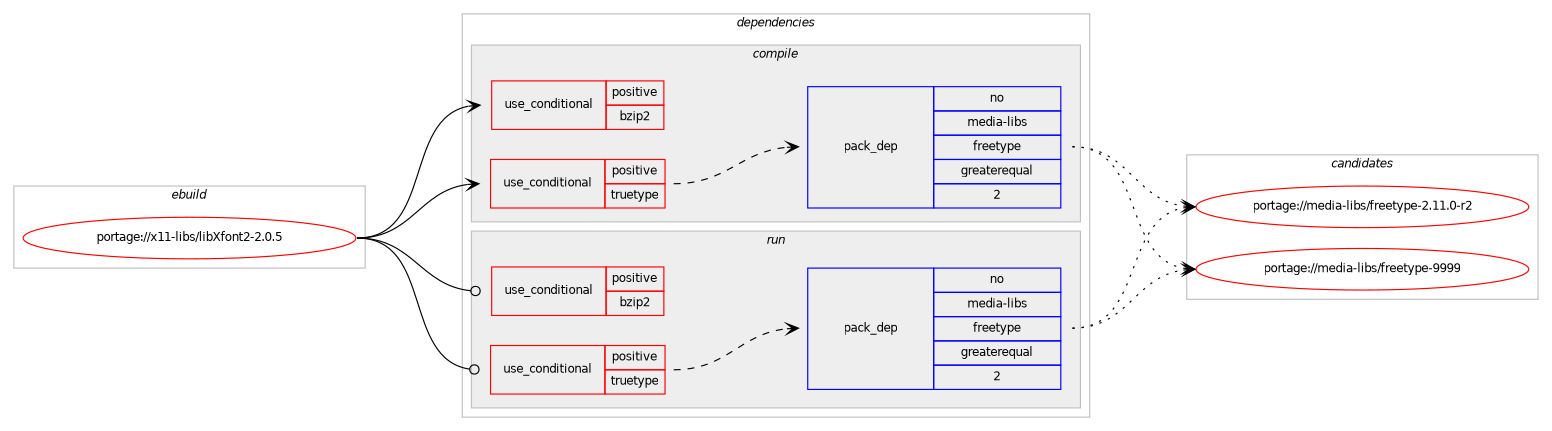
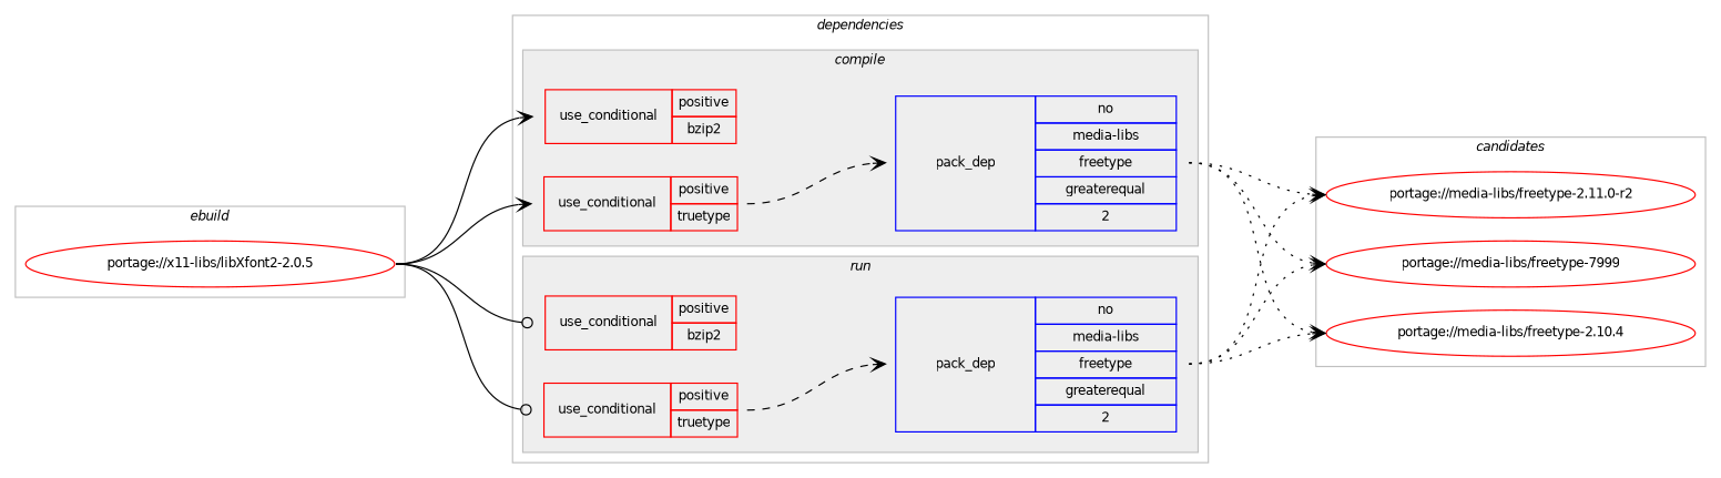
  digraph {
    compound=true
    concentrate=true
    fontname=Helvetica
    fontsize=10
    newrank=true
    rankdir=LR
    ranksep=1.5
    node [color=red fontname=Helvetica fontsize=10 shape=none]
    edge [arrowhead=vee headport=w style=dotted tailport=e weight=20]
    n1 [label="portage://x11-libs/libXfont2-2.0.5" width=4 shape=""]
    n2 [label=<<TABLE BORDER="0" CELLBORDER="1" CELLSPACING="0" CELLPADDING="4"><TR><TD ROWSPAN="3" CELLPADDING="10">use_conditional</TD></TR><TR><TD>positive</TD></TR><TR><TD>bzip2</TD></TR></TABLE>>]
    n3 [color=blue label=<<TABLE BORDER="0" CELLBORDER="1" CELLSPACING="0" CELLPADDING="4" WIDTH="220"><TR><TD ROWSPAN="6" CELLPADDING="30">pack_dep</TD></TR><TR><TD WIDTH="110">no</TD></TR><TR><TD>media-libs</TD></TR><TR><TD>freetype</TD></TR><TR><TD>greaterequal</TD></TR><TR><TD>2</TD></TR></TABLE>>]
    n4 [label=<<TABLE BORDER="0" CELLBORDER="1" CELLSPACING="0" CELLPADDING="4"><TR><TD ROWSPAN="3" CELLPADDING="10">use_conditional</TD></TR><TR><TD>positive</TD></TR><TR><TD>truetype</TD></TR></TABLE>>]
    n5 [label=<<TABLE BORDER="0" CELLBORDER="1" CELLSPACING="0" CELLPADDING="4"><TR><TD ROWSPAN="3" CELLPADDING="10">use_conditional</TD></TR><TR><TD>positive</TD></TR><TR><TD>bzip2</TD></TR></TABLE>>]
    n6 [color=blue label=<<TABLE BORDER="0" CELLBORDER="1" CELLSPACING="0" CELLPADDING="4" WIDTH="220"><TR><TD ROWSPAN="6" CELLPADDING="30">pack_dep</TD></TR><TR><TD WIDTH="110">no</TD></TR><TR><TD>media-libs</TD></TR><TR><TD>freetype</TD></TR><TR><TD>greaterequal</TD></TR><TR><TD>2</TD></TR></TABLE>>]
    n7 [label=<<TABLE BORDER="0" CELLBORDER="1" CELLSPACING="0" CELLPADDING="4"><TR><TD ROWSPAN="3" CELLPADDING="10">use_conditional</TD></TR><TR><TD>positive</TD></TR><TR><TD>truetype</TD></TR></TABLE>>]
+   n8 [label="portage://media-libs/freetype-2.10.4" width=4 shape=""]
    n9 [label="portage://media-libs/freetype-2.11.0-r2" width=4 shape=""]
-   n10 [label="portage://media-libs/freetype-9999" width=4 shape=""]
+   n10 [label="portage://media-libs/freetype-7999" width=4 shape=""]
    subgraph cluster_1 {
      color=gray
      label=<<i>ebuild</i>>
      rank=same
      n1
    }
    subgraph cluster_2 {
      color=gray
      label=<<i>dependencies</i>>
      subgraph cluster_3 {
        color=gray
        fillcolor="#eeeeee"
        label=<<i>compile</i>>
        style=filled
        subgraph sub_4 {
          color=gray
          fillcolor="#eeeeee"
          label=<<i>compile</i>>
          style=filled
          n2
        }
        subgraph sub_5 {
          color=gray
          fillcolor="#eeeeee"
          label=<<i>compile</i>>
          style=filled
          n4
          subgraph sub_6 {
            color=gray
            fillcolor="#eeeeee"
            label=<<i>compile</i>>
            style=filled
            n3
          }
        }
      }
      subgraph cluster_7 {
        color=gray
        fillcolor="#eeeeee"
        label=<<i>compile and run</i>>
        style=filled
      }
      subgraph cluster_8 {
        color=gray
        fillcolor="#eeeeee"
        label=<<i>run</i>>
        style=filled
        subgraph sub_9 {
          color=gray
          fillcolor="#eeeeee"
          label=<<i>run</i>>
          style=filled
          n5
        }
        subgraph sub_10 {
          color=gray
          fillcolor="#eeeeee"
          label=<<i>run</i>>
          style=filled
          n7
          subgraph sub_11 {
            color=gray
            fillcolor="#eeeeee"
            label=<<i>run</i>>
            style=filled
            n6
          }
        }
      }
    }
    subgraph cluster_12 {
      color=gray
      label=<<i>candidates</i>>
      rank=same
      subgraph sub_13 {
        color=black
        label=<<i>candidates</i>>
        nodesep=1
        rank=same
+       n8
        n9
        n10
      }
      subgraph sub_14 {
        color=black
        label=<<i>candidates</i>>
        nodesep=1
        rank=same
+       n8
        n9
        n10
      }
    }
    n1 -> n2 [style=solid]
    n1 -> n4 [style=solid]
    n1 -> n5 [arrowhead=odot style=solid]
    n1 -> n7 [arrowhead=odot style=solid]
+   n3 -> n8 [weight=100]
    n3 -> n9 [weight=100]
    n3 -> n10 [weight=100]
    n4 -> n3 [style=dashed]
+   n6 -> n8 [weight=100]
    n6 -> n9 [weight=100]
    n6 -> n10 [weight=100]
    n7 -> n6 [style=dashed]
  }
